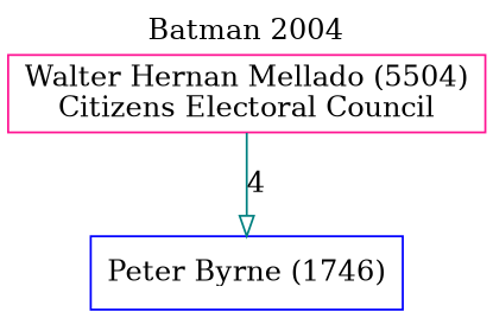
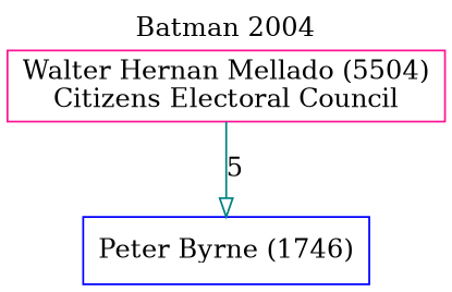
  digraph {
    label="Batman 2004"
    labelloc=t
    mclimit=10
    node [shape=box]
    n1 [label="Peter Byrne (1746)\n" color=blue]
    n2 [label="Walter Hernan Mellado (5504)\nCitizens Electoral Council" color=deeppink]
-   n2 -> n1 [label=4 color=teal arrowhead=onormal]
+   n2 -> n1 [label=5 color=teal arrowhead=onormal]
  }
